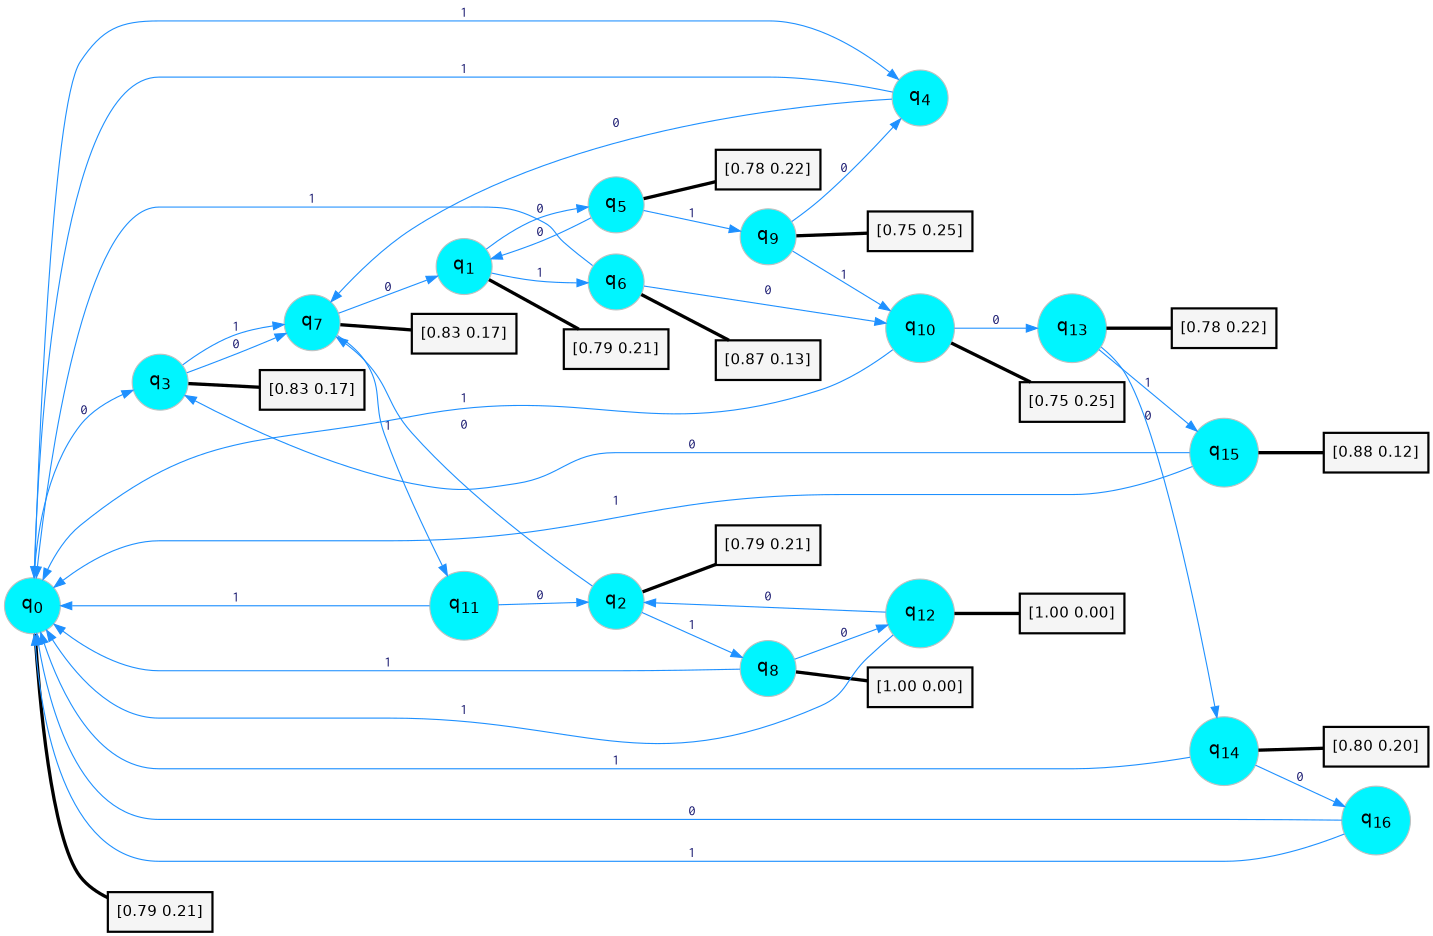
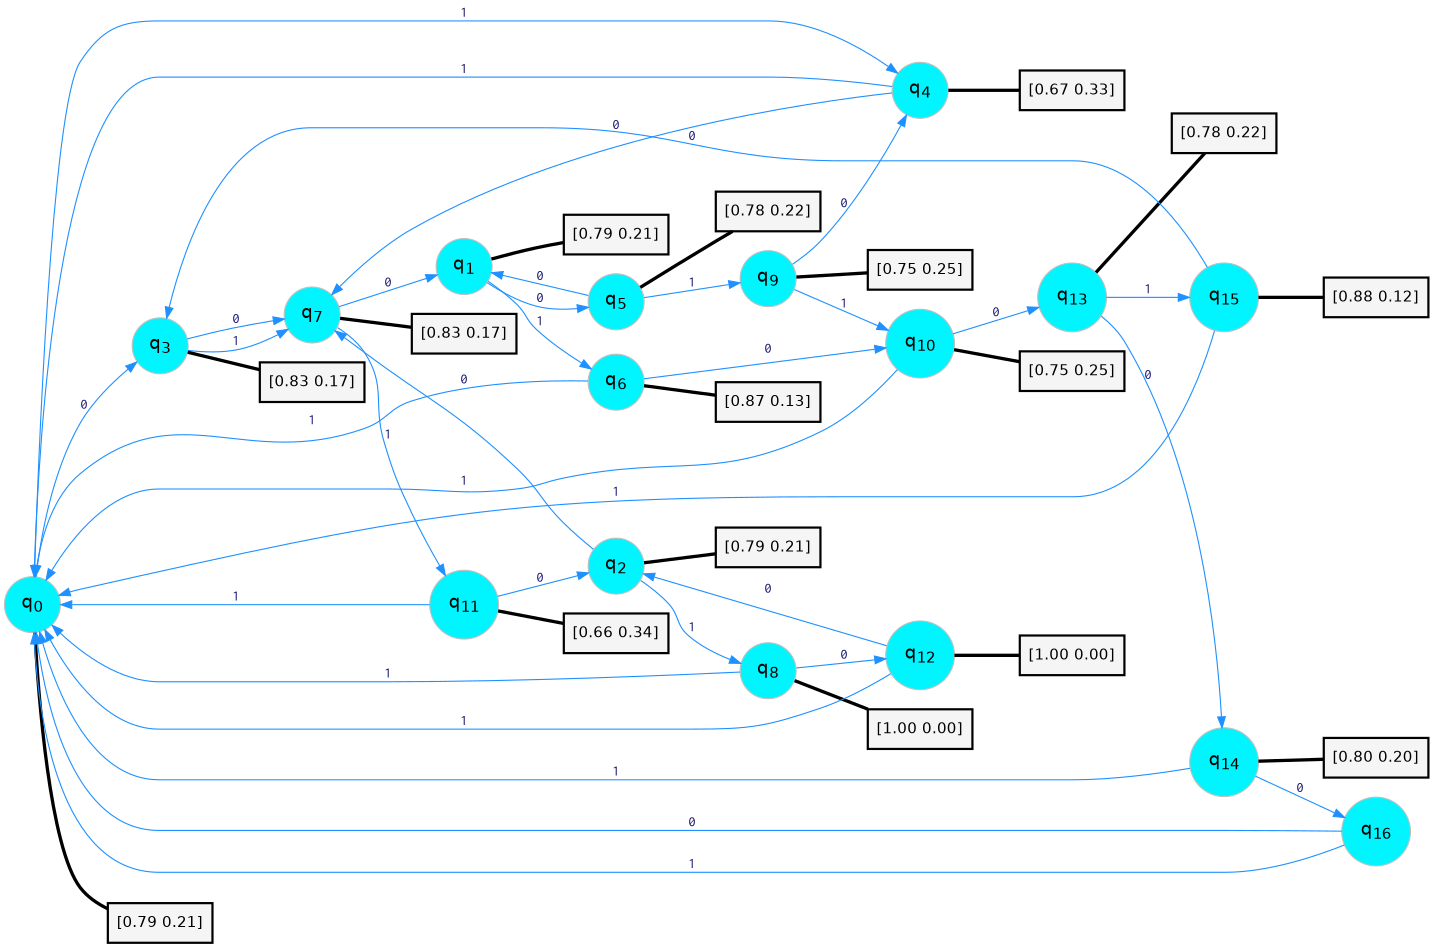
  digraph {
    rankdir=LR
    node [color=gray fillcolor=turquoise1 fontcolor=black fontname=Helvetica fontsize=16 fontweight=bold shape=circle style=filled]
    edge [arrowsize=1 color=dodgerblue1 fontcolor=midnightblue fontname=courier fontweight=bold penwidth=1 style=solid weight=20]
    n1 [label=<q<SUB>0</SUB>>]
    n2 [label=<q<SUB>3</SUB>>]
    n3 [label=<q<SUB>4</SUB>>]
    n4 [color=black fillcolor=whitesmoke fontsize=14 label="[0.79 0.21]" penwidth=2 shape=box]
    n5 [label=<q<SUB>7</SUB>>]
    n6 [color=black fillcolor=whitesmoke fontsize=14 label="[0.83 0.17]" penwidth=2 shape=box]
+   n7 [color=black fillcolor=whitesmoke fontsize=14 label="[0.67 0.33]" penwidth=2 shape=box]
    n8 [label=<q<SUB>1</SUB>>]
    n9 [label=<q<SUB>5</SUB>>]
    n10 [label=<q<SUB>6</SUB>>]
    n11 [color=black fillcolor=whitesmoke fontsize=14 label="[0.79 0.21]" penwidth=2 shape=box]
    n12 [label=<q<SUB>9</SUB>>]
    n13 [color=black fillcolor=whitesmoke fontsize=14 label="[0.78 0.22]" penwidth=2 shape=box]
    n14 [label=<q<SUB>10</SUB>>]
    n15 [color=black fillcolor=whitesmoke fontsize=14 label="[0.87 0.13]" penwidth=2 shape=box]
    n16 [label=<q<SUB>2</SUB>>]
    n17 [label=<q<SUB>8</SUB>>]
    n18 [color=black fillcolor=whitesmoke fontsize=14 label="[0.79 0.21]" penwidth=2 shape=box]
    n19 [label=<q<SUB>11</SUB>>]
    n20 [color=black fillcolor=whitesmoke fontsize=14 label="[0.83 0.17]" penwidth=2 shape=box]
    n21 [label=<q<SUB>12</SUB>>]
    n22 [color=black fillcolor=whitesmoke fontsize=14 label="[1.00 0.00]" penwidth=2 shape=box]
    n23 [color=black fillcolor=whitesmoke fontsize=14 label="[0.75 0.25]" penwidth=2 shape=box]
    n24 [label=<q<SUB>13</SUB>>]
    n25 [color=black fillcolor=whitesmoke fontsize=14 label="[0.75 0.25]" penwidth=2 shape=box]
+   n26 [color=black fillcolor=whitesmoke fontsize=14 label="[0.66 0.34]" penwidth=2 shape=box]
    n27 [color=black fillcolor=whitesmoke fontsize=14 label="[1.00 0.00]" penwidth=2 shape=box]
    n28 [label=<q<SUB>14</SUB>>]
    n29 [label=<q<SUB>15</SUB>>]
    n30 [color=black fillcolor=whitesmoke fontsize=14 label="[0.78 0.22]" penwidth=2 shape=box]
    n31 [label=<q<SUB>16</SUB>>]
    n32 [color=black fillcolor=whitesmoke fontsize=14 label="[0.80 0.20]" penwidth=2 shape=box]
    n33 [color=black fillcolor=whitesmoke fontsize=14 label="[0.88 0.12]" penwidth=2 shape=box]
    n1 -> n2 [label=0]
    n1 -> n3 [label=1]
    n1 -> n4 [arrowhead=none color=black penwidth=3]
    n2 -> n5 [label=0]
    n2 -> n5 [label=1]
    n2 -> n6 [arrowhead=none color=black penwidth=3]
    n3 -> n1 [label=1]
    n3 -> n5 [label=0]
+   n3 -> n7 [arrowhead=none color=black penwidth=3]
    n5 -> n8 [label=0]
    n5 -> n19 [label=1]
    n5 -> n20 [arrowhead=none color=black penwidth=3]
    n8 -> n9 [label=0]
    n8 -> n10 [label=1]
    n8 -> n11 [arrowhead=none color=black penwidth=3]
    n9 -> n8 [label=0]
    n9 -> n12 [label=1]
    n9 -> n13 [arrowhead=none color=black penwidth=3]
    n10 -> n1 [label=1]
    n10 -> n14 [label=0]
    n10 -> n15 [arrowhead=none color=black penwidth=3]
    n12 -> n3 [label=0]
    n12 -> n14 [label=1]
    n12 -> n23 [arrowhead=none color=black penwidth=3]
    n14 -> n1 [label=1]
    n14 -> n24 [label=0]
    n14 -> n25 [arrowhead=none color=black penwidth=3]
    n16 -> n5 [label=0]
    n16 -> n17 [label=1]
    n16 -> n18 [arrowhead=none color=black penwidth=3]
    n17 -> n1 [label=1]
    n17 -> n21 [label=0]
    n17 -> n22 [arrowhead=none color=black penwidth=3]
    n19 -> n1 [label=1]
    n19 -> n16 [label=0]
+   n19 -> n26 [arrowhead=none color=black penwidth=3]
    n21 -> n1 [label=1]
    n21 -> n16 [label=0]
    n21 -> n27 [arrowhead=none color=black penwidth=3]
    n24 -> n28 [label=0]
    n24 -> n29 [label=1]
    n24 -> n30 [arrowhead=none color=black penwidth=3]
    n28 -> n1 [label=1]
    n28 -> n31 [label=0]
    n28 -> n32 [arrowhead=none color=black penwidth=3]
    n29 -> n1 [label=1]
    n29 -> n2 [label=0]
    n29 -> n33 [arrowhead=none color=black penwidth=3]
    n31 -> n1 [label=0]
    n31 -> n1 [label=1]
  }
